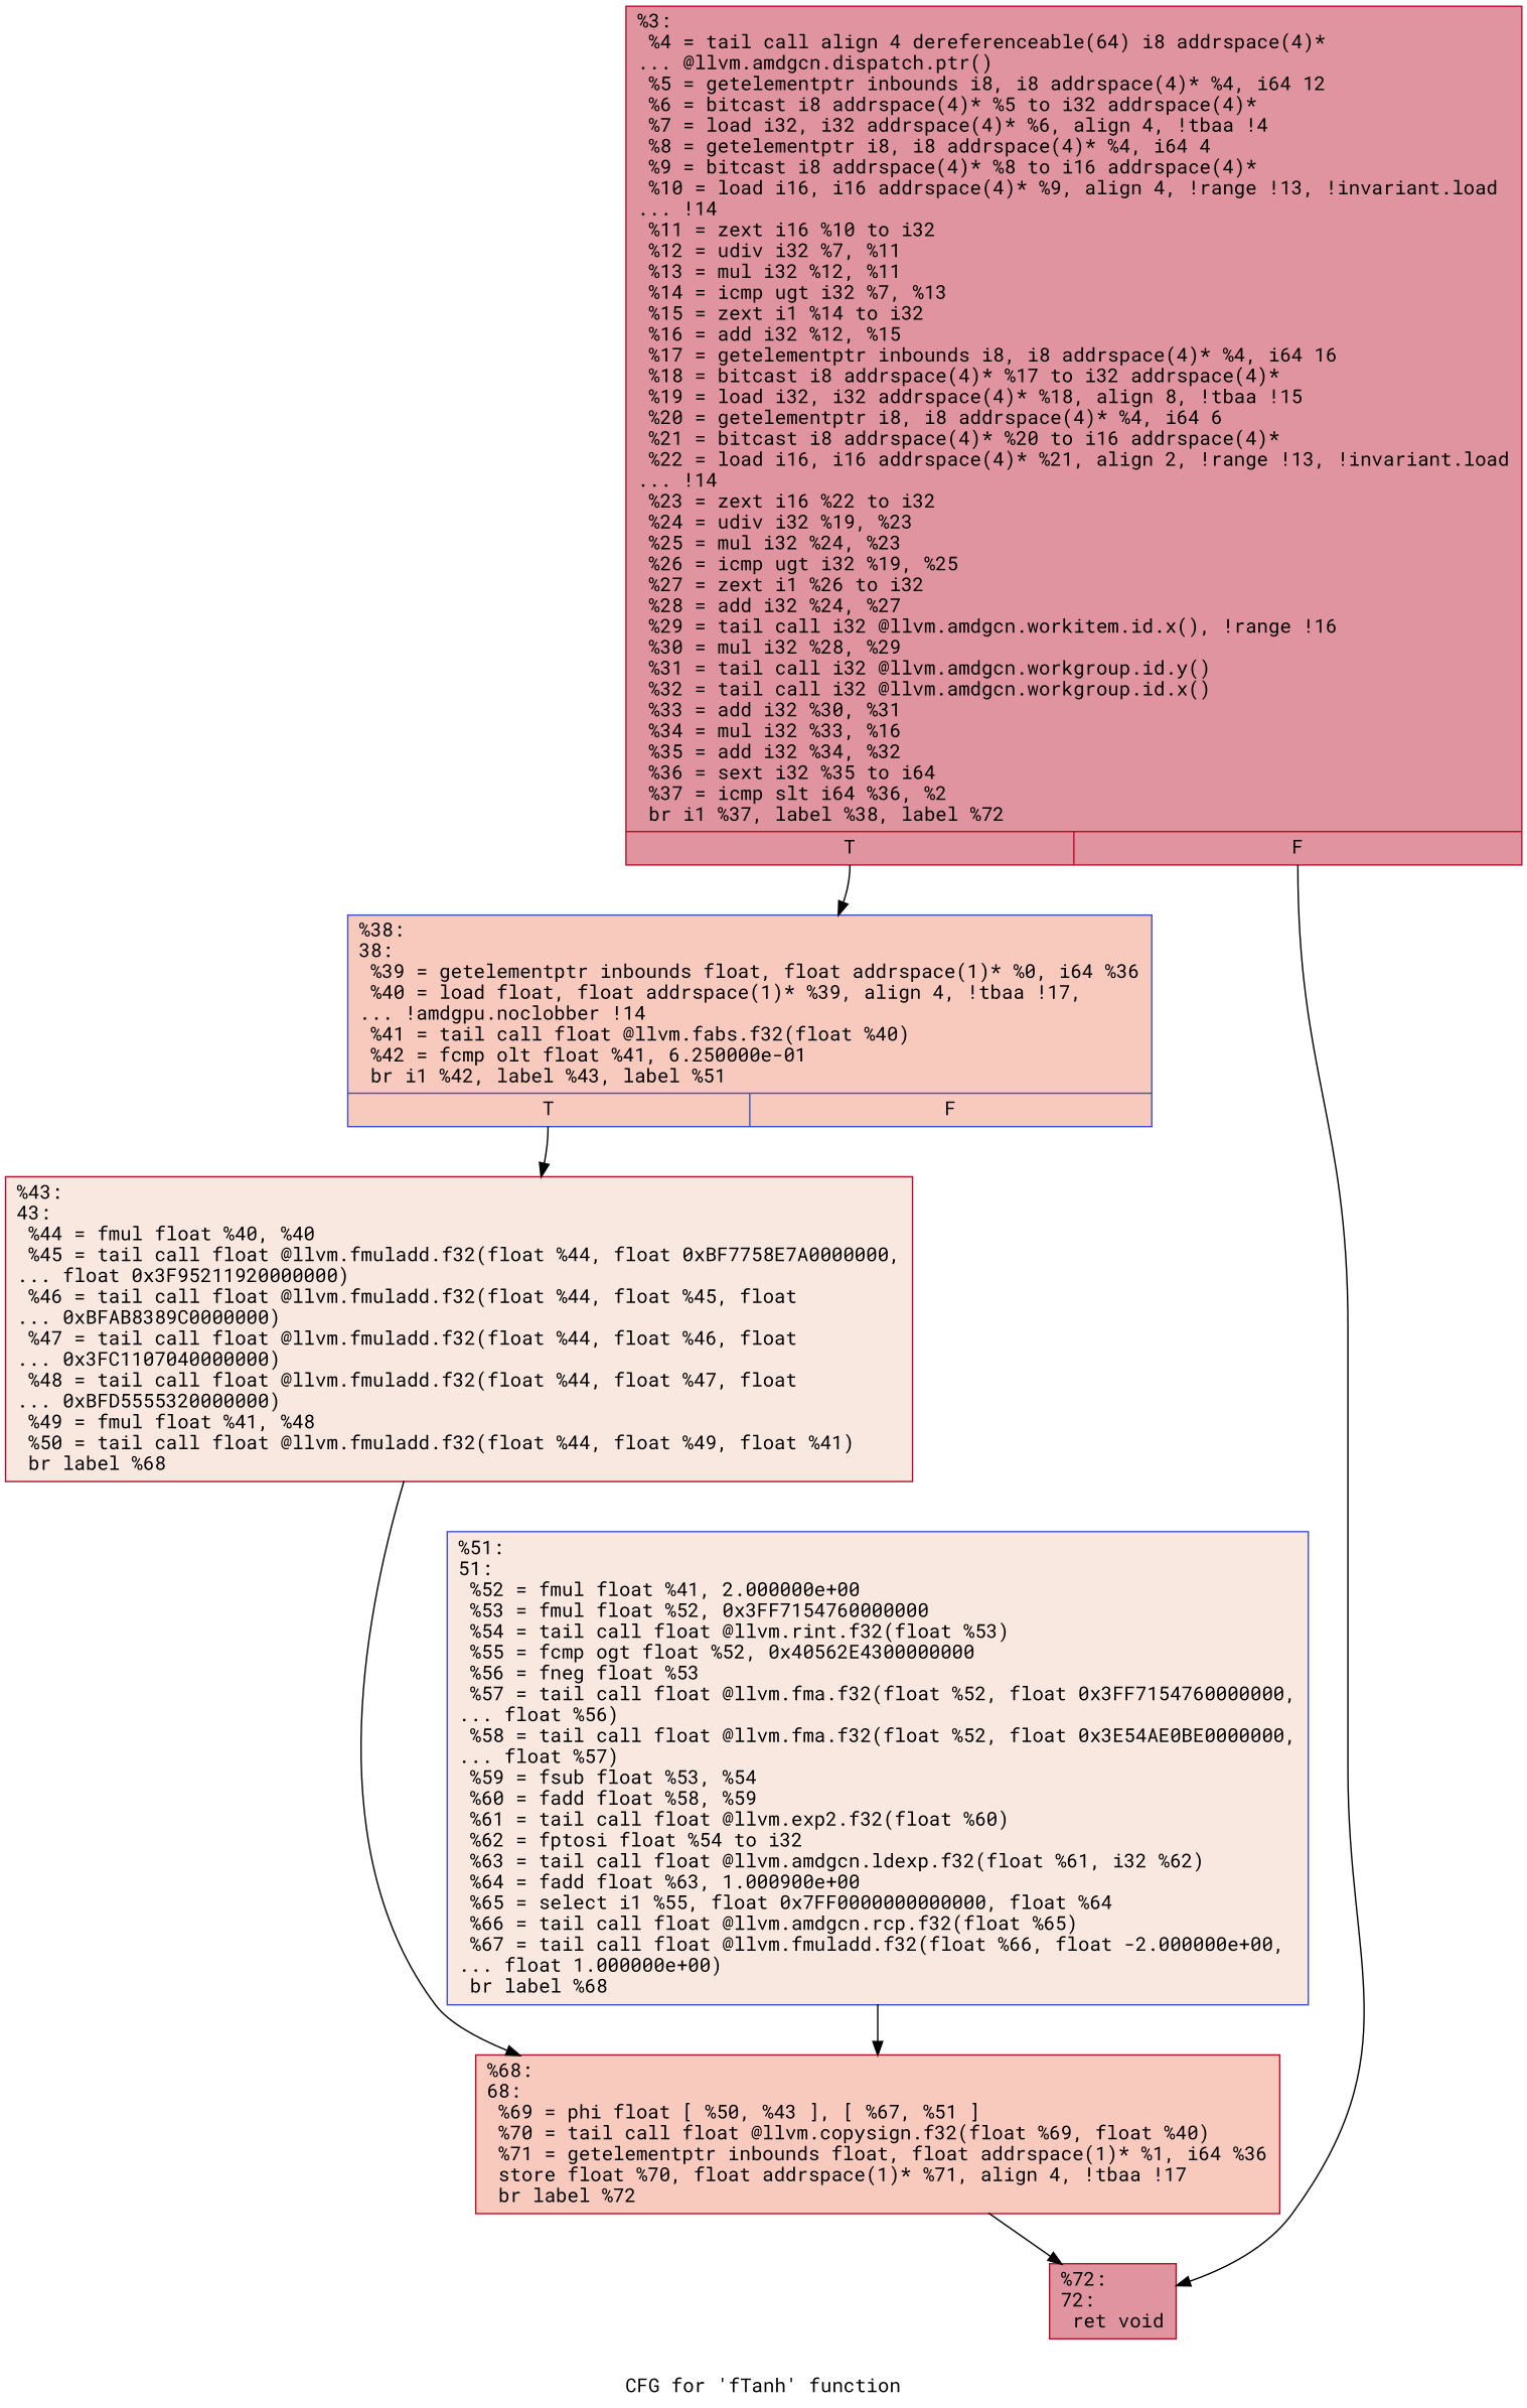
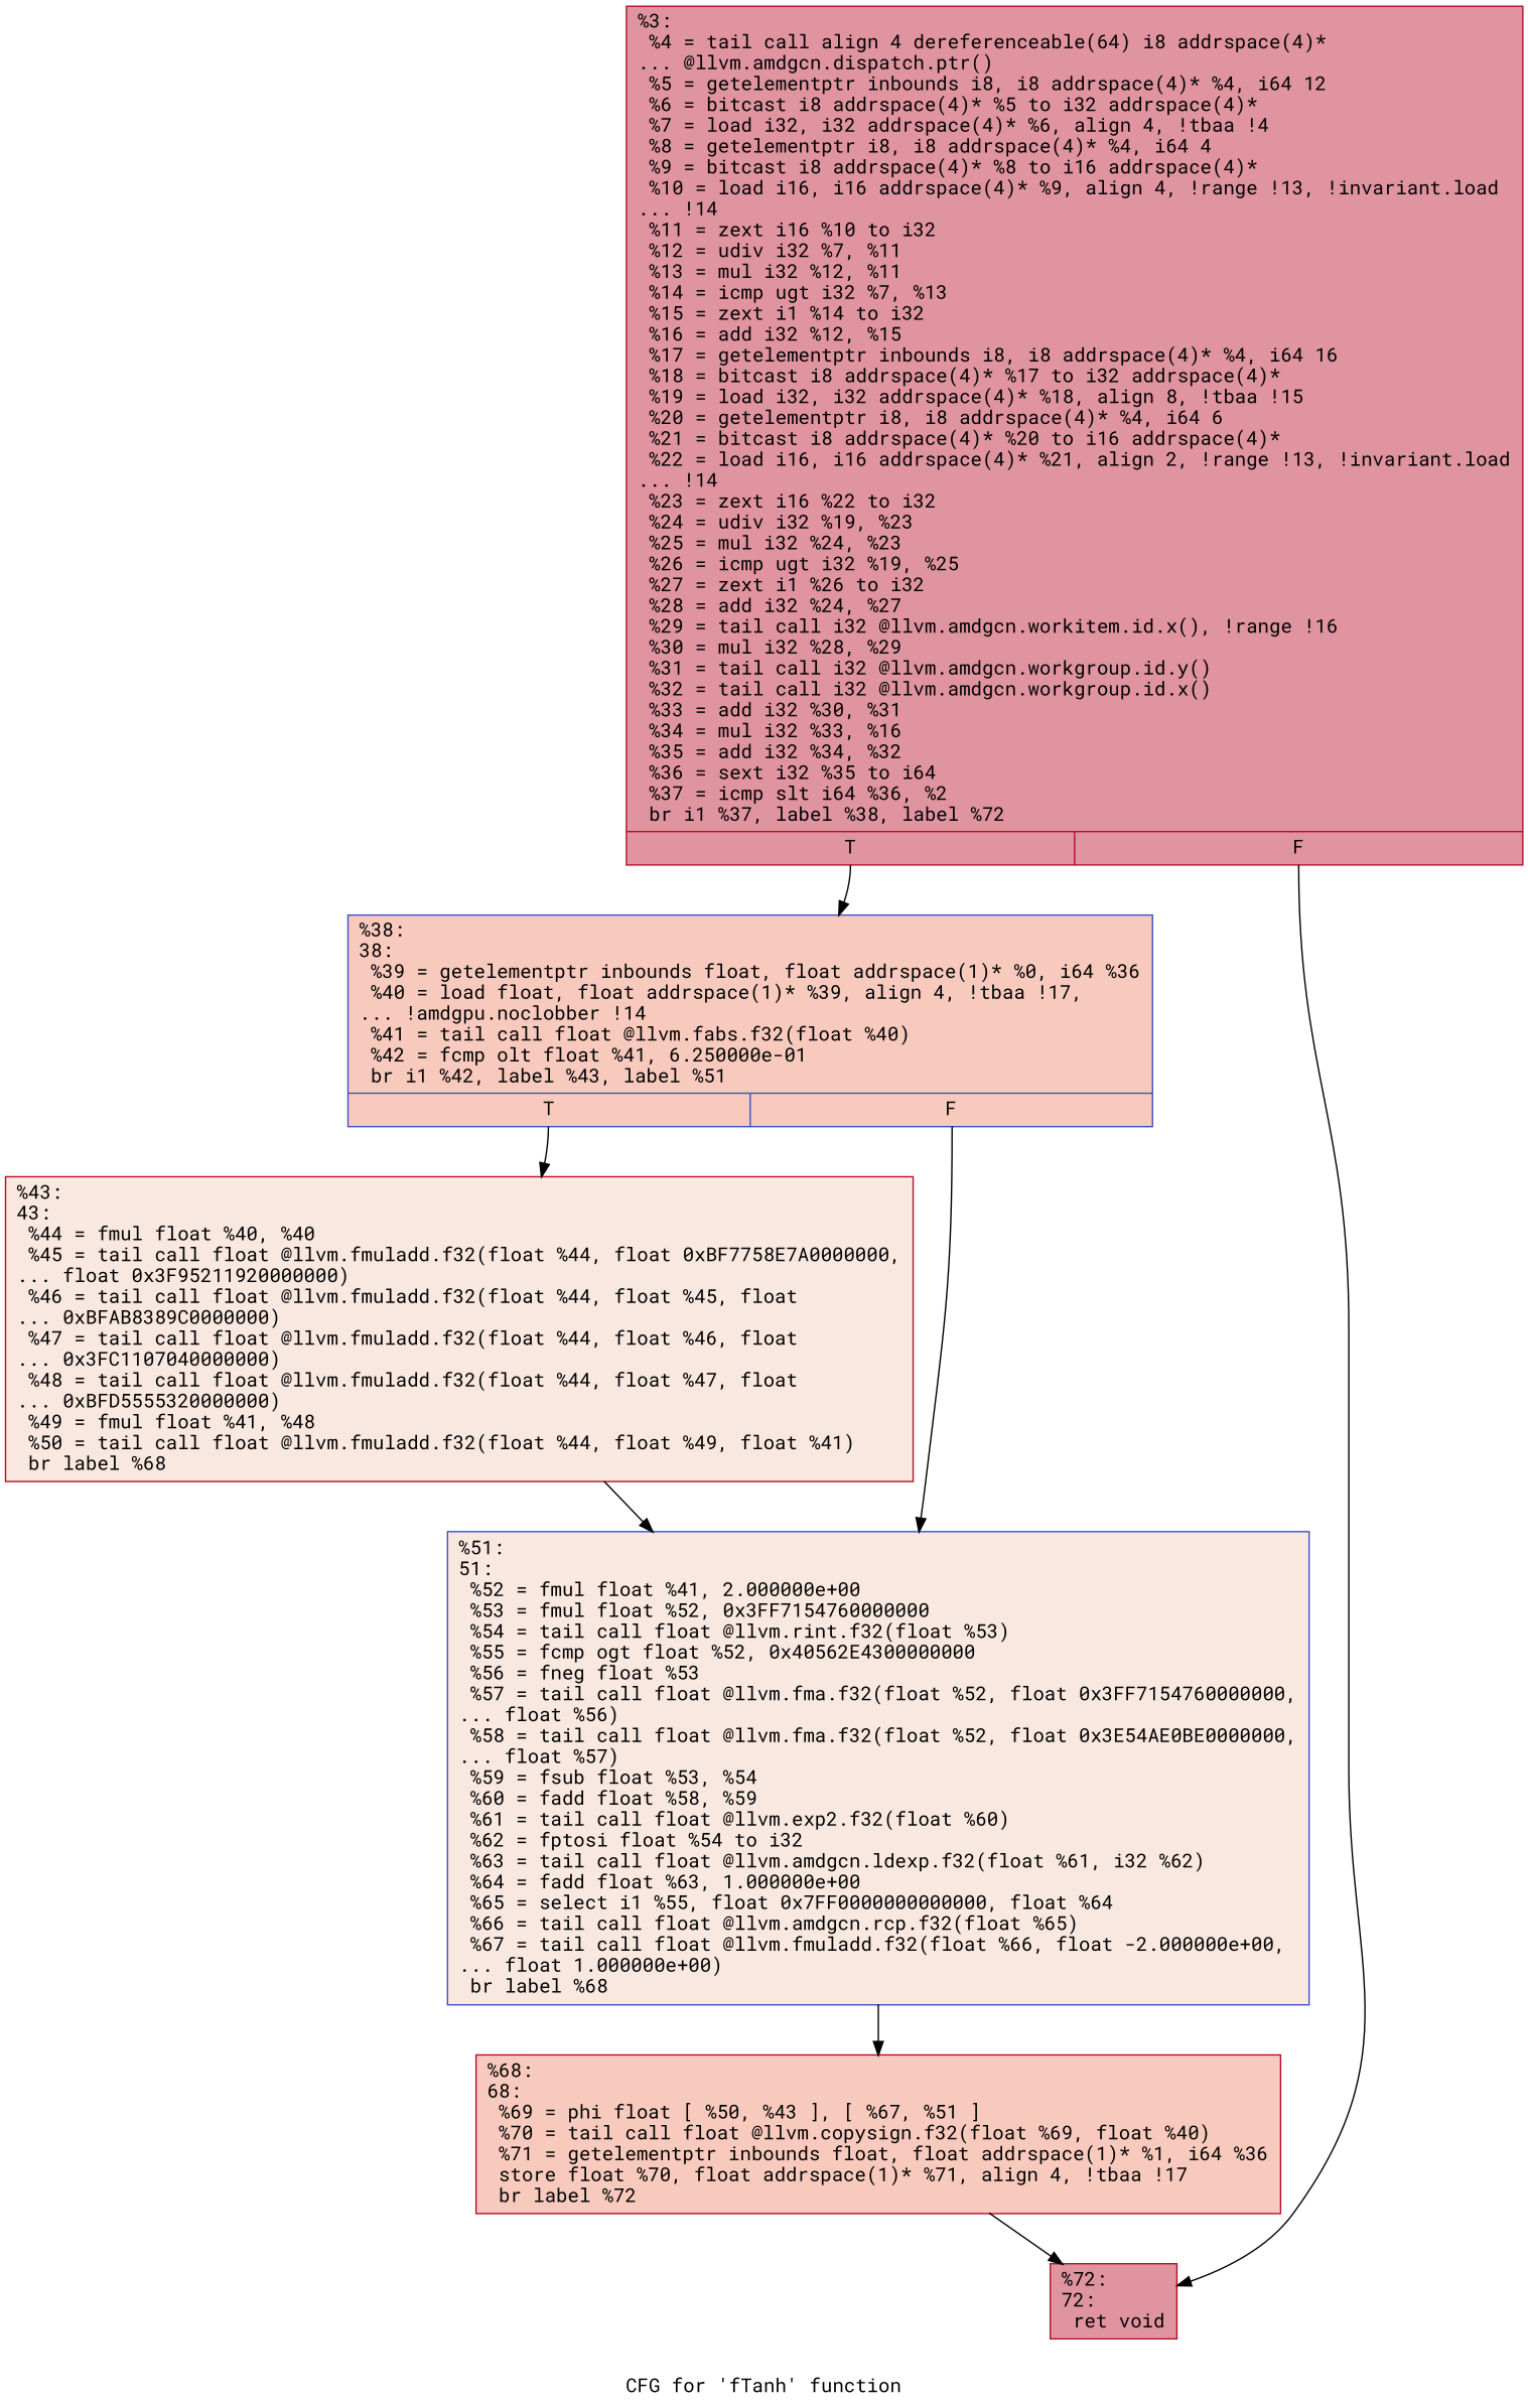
  digraph {
    fontname="Roboto Mono"
    label="CFG for 'fTanh' function"
    node [color="#b70d28ff" fillcolor="#b70d2870" fontname="Roboto Mono" shape=record style=filled]
    edge [fontname="Roboto Mono"]
    n1 [label="{%3:\l  %4 = tail call align 4 dereferenceable(64) i8 addrspace(4)*\l... @llvm.amdgcn.dispatch.ptr()\l  %5 = getelementptr inbounds i8, i8 addrspace(4)* %4, i64 12\l  %6 = bitcast i8 addrspace(4)* %5 to i32 addrspace(4)*\l  %7 = load i32, i32 addrspace(4)* %6, align 4, !tbaa !4\l  %8 = getelementptr i8, i8 addrspace(4)* %4, i64 4\l  %9 = bitcast i8 addrspace(4)* %8 to i16 addrspace(4)*\l  %10 = load i16, i16 addrspace(4)* %9, align 4, !range !13, !invariant.load\l... !14\l  %11 = zext i16 %10 to i32\l  %12 = udiv i32 %7, %11\l  %13 = mul i32 %12, %11\l  %14 = icmp ugt i32 %7, %13\l  %15 = zext i1 %14 to i32\l  %16 = add i32 %12, %15\l  %17 = getelementptr inbounds i8, i8 addrspace(4)* %4, i64 16\l  %18 = bitcast i8 addrspace(4)* %17 to i32 addrspace(4)*\l  %19 = load i32, i32 addrspace(4)* %18, align 8, !tbaa !15\l  %20 = getelementptr i8, i8 addrspace(4)* %4, i64 6\l  %21 = bitcast i8 addrspace(4)* %20 to i16 addrspace(4)*\l  %22 = load i16, i16 addrspace(4)* %21, align 2, !range !13, !invariant.load\l... !14\l  %23 = zext i16 %22 to i32\l  %24 = udiv i32 %19, %23\l  %25 = mul i32 %24, %23\l  %26 = icmp ugt i32 %19, %25\l  %27 = zext i1 %26 to i32\l  %28 = add i32 %24, %27\l  %29 = tail call i32 @llvm.amdgcn.workitem.id.x(), !range !16\l  %30 = mul i32 %28, %29\l  %31 = tail call i32 @llvm.amdgcn.workgroup.id.y()\l  %32 = tail call i32 @llvm.amdgcn.workgroup.id.x()\l  %33 = add i32 %30, %31\l  %34 = mul i32 %33, %16\l  %35 = add i32 %34, %32\l  %36 = sext i32 %35 to i64\l  %37 = icmp slt i64 %36, %2\l  br i1 %37, label %38, label %72\l|{<s0>T|<s1>F}}"]
    n2 [color="#3d50c3ff" fillcolor="#ef886b70" label="{%38:\l38:                                               \l  %39 = getelementptr inbounds float, float addrspace(1)* %0, i64 %36\l  %40 = load float, float addrspace(1)* %39, align 4, !tbaa !17,\l... !amdgpu.noclobber !14\l  %41 = tail call float @llvm.fabs.f32(float %40)\l  %42 = fcmp olt float %41, 6.250000e-01\l  br i1 %42, label %43, label %51\l|{<s0>T|<s1>F}}"]
    n3 [label="{%72:\l72:                                               \l  ret void\l}"]
    n4 [fillcolor="#f1ccb870" label="{%43:\l43:                                               \l  %44 = fmul float %40, %40\l  %45 = tail call float @llvm.fmuladd.f32(float %44, float 0xBF7758E7A0000000,\l... float 0x3F95211920000000)\l  %46 = tail call float @llvm.fmuladd.f32(float %44, float %45, float\l... 0xBFAB8389C0000000)\l  %47 = tail call float @llvm.fmuladd.f32(float %44, float %46, float\l... 0x3FC1107040000000)\l  %48 = tail call float @llvm.fmuladd.f32(float %44, float %47, float\l... 0xBFD5555320000000)\l  %49 = fmul float %41, %48\l  %50 = tail call float @llvm.fmuladd.f32(float %44, float %49, float %41)\l  br label %68\l}"]
-   n5 [color="#3d50c3ff" fillcolor="#f1ccb870" label="{%51:\l51:                                               \l  %52 = fmul float %41, 2.000000e+00\l  %53 = fmul float %52, 0x3FF7154760000000\l  %54 = tail call float @llvm.rint.f32(float %53)\l  %55 = fcmp ogt float %52, 0x40562E4300000000\l  %56 = fneg float %53\l  %57 = tail call float @llvm.fma.f32(float %52, float 0x3FF7154760000000,\l... float %56)\l  %58 = tail call float @llvm.fma.f32(float %52, float 0x3E54AE0BE0000000,\l... float %57)\l  %59 = fsub float %53, %54\l  %60 = fadd float %58, %59\l  %61 = tail call float @llvm.exp2.f32(float %60)\l  %62 = fptosi float %54 to i32\l  %63 = tail call float @llvm.amdgcn.ldexp.f32(float %61, i32 %62)\l  %64 = fadd float %63, 1.000900e+00\l  %65 = select i1 %55, float 0x7FF0000000000000, float %64\l  %66 = tail call float @llvm.amdgcn.rcp.f32(float %65)\l  %67 = tail call float @llvm.fmuladd.f32(float %66, float -2.000000e+00,\l... float 1.000000e+00)\l  br label %68\l}"]
+   n5 [color="#3d50c3ff" fillcolor="#f1ccb870" label="{%51:\l51:                                               \l  %52 = fmul float %41, 2.000000e+00\l  %53 = fmul float %52, 0x3FF7154760000000\l  %54 = tail call float @llvm.rint.f32(float %53)\l  %55 = fcmp ogt float %52, 0x40562E4300000000\l  %56 = fneg float %53\l  %57 = tail call float @llvm.fma.f32(float %52, float 0x3FF7154760000000,\l... float %56)\l  %58 = tail call float @llvm.fma.f32(float %52, float 0x3E54AE0BE0000000,\l... float %57)\l  %59 = fsub float %53, %54\l  %60 = fadd float %58, %59\l  %61 = tail call float @llvm.exp2.f32(float %60)\l  %62 = fptosi float %54 to i32\l  %63 = tail call float @llvm.amdgcn.ldexp.f32(float %61, i32 %62)\l  %64 = fadd float %63, 1.000000e+00\l  %65 = select i1 %55, float 0x7FF0000000000000, float %64\l  %66 = tail call float @llvm.amdgcn.rcp.f32(float %65)\l  %67 = tail call float @llvm.fmuladd.f32(float %66, float -2.000000e+00,\l... float 1.000000e+00)\l  br label %68\l}"]
    n6 [fillcolor="#ef886b70" label="{%68:\l68:                                               \l  %69 = phi float [ %50, %43 ], [ %67, %51 ]\l  %70 = tail call float @llvm.copysign.f32(float %69, float %40)\l  %71 = getelementptr inbounds float, float addrspace(1)* %1, i64 %36\l  store float %70, float addrspace(1)* %71, align 4, !tbaa !17\l  br label %72\l}"]
    n1 -> n2 [tailport=s0]
    n1 -> n3 [tailport=s1]
    n2 -> n4 [tailport=s0]
-   n4 -> n6
+   n2 -> n5 [tailport=s1]
+   n4 -> n5
    n5 -> n6
    n6 -> n3
  }
